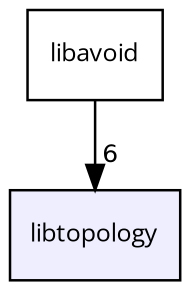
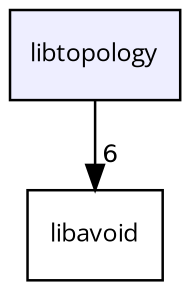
  digraph {
    compound=true
    fontname="Open Sans"
    node [fontname="Open Sans" fontsize=10 shape=box]
    n1 [fillcolor="#eeeeff" label=libtopology pencolor=black style=filled]
    n2 [label=libavoid]
-   n2 -> n1 [headlabel=6 labeldistance=1.5 labelfontname=Helvetica labelfontsize=10 fontname="Open Sans"]
+   n1 -> n2 [headlabel=6 labeldistance=1.5 labelfontname=Helvetica labelfontsize=10 fontname="Open Sans"]
  }
